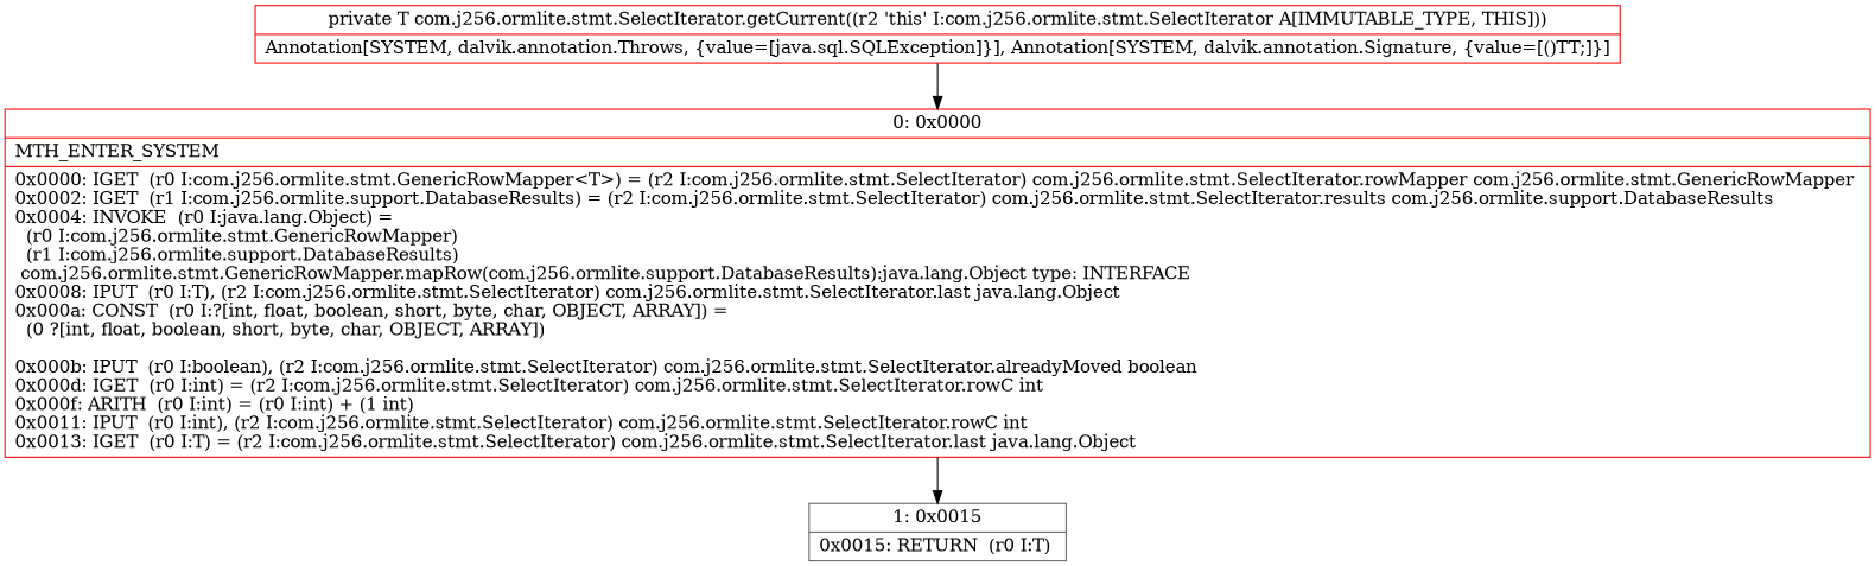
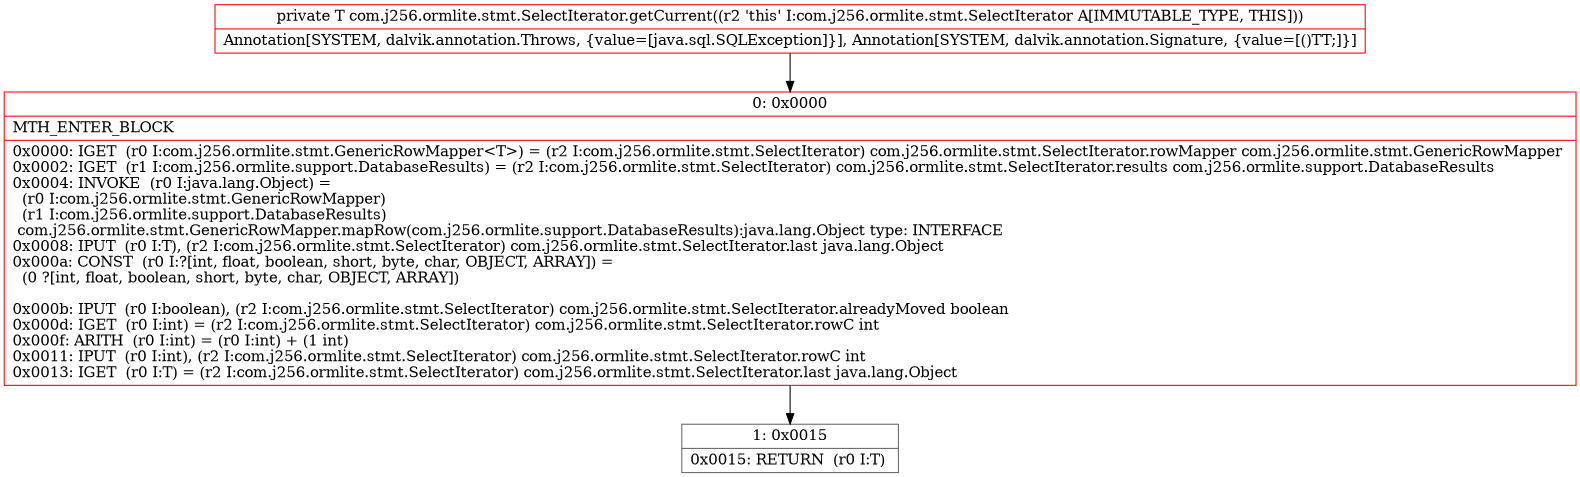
  digraph {
    node [shape=record color=red]
-   n1 [label="{0\:\ 0x0000|MTH_ENTER_SYSTEM\l|0x0000: IGET  (r0 I:com.j256.ormlite.stmt.GenericRowMapper\<T\>) = (r2 I:com.j256.ormlite.stmt.SelectIterator) com.j256.ormlite.stmt.SelectIterator.rowMapper com.j256.ormlite.stmt.GenericRowMapper \l0x0002: IGET  (r1 I:com.j256.ormlite.support.DatabaseResults) = (r2 I:com.j256.ormlite.stmt.SelectIterator) com.j256.ormlite.stmt.SelectIterator.results com.j256.ormlite.support.DatabaseResults \l0x0004: INVOKE  (r0 I:java.lang.Object) = \l  (r0 I:com.j256.ormlite.stmt.GenericRowMapper)\l  (r1 I:com.j256.ormlite.support.DatabaseResults)\l com.j256.ormlite.stmt.GenericRowMapper.mapRow(com.j256.ormlite.support.DatabaseResults):java.lang.Object type: INTERFACE \l0x0008: IPUT  (r0 I:T), (r2 I:com.j256.ormlite.stmt.SelectIterator) com.j256.ormlite.stmt.SelectIterator.last java.lang.Object \l0x000a: CONST  (r0 I:?[int, float, boolean, short, byte, char, OBJECT, ARRAY]) = \l  (0 ?[int, float, boolean, short, byte, char, OBJECT, ARRAY])\l \l0x000b: IPUT  (r0 I:boolean), (r2 I:com.j256.ormlite.stmt.SelectIterator) com.j256.ormlite.stmt.SelectIterator.alreadyMoved boolean \l0x000d: IGET  (r0 I:int) = (r2 I:com.j256.ormlite.stmt.SelectIterator) com.j256.ormlite.stmt.SelectIterator.rowC int \l0x000f: ARITH  (r0 I:int) = (r0 I:int) + (1 int) \l0x0011: IPUT  (r0 I:int), (r2 I:com.j256.ormlite.stmt.SelectIterator) com.j256.ormlite.stmt.SelectIterator.rowC int \l0x0013: IGET  (r0 I:T) = (r2 I:com.j256.ormlite.stmt.SelectIterator) com.j256.ormlite.stmt.SelectIterator.last java.lang.Object \l}"]
+   n1 [label="{0\:\ 0x0000|MTH_ENTER_BLOCK\l|0x0000: IGET  (r0 I:com.j256.ormlite.stmt.GenericRowMapper\<T\>) = (r2 I:com.j256.ormlite.stmt.SelectIterator) com.j256.ormlite.stmt.SelectIterator.rowMapper com.j256.ormlite.stmt.GenericRowMapper \l0x0002: IGET  (r1 I:com.j256.ormlite.support.DatabaseResults) = (r2 I:com.j256.ormlite.stmt.SelectIterator) com.j256.ormlite.stmt.SelectIterator.results com.j256.ormlite.support.DatabaseResults \l0x0004: INVOKE  (r0 I:java.lang.Object) = \l  (r0 I:com.j256.ormlite.stmt.GenericRowMapper)\l  (r1 I:com.j256.ormlite.support.DatabaseResults)\l com.j256.ormlite.stmt.GenericRowMapper.mapRow(com.j256.ormlite.support.DatabaseResults):java.lang.Object type: INTERFACE \l0x0008: IPUT  (r0 I:T), (r2 I:com.j256.ormlite.stmt.SelectIterator) com.j256.ormlite.stmt.SelectIterator.last java.lang.Object \l0x000a: CONST  (r0 I:?[int, float, boolean, short, byte, char, OBJECT, ARRAY]) = \l  (0 ?[int, float, boolean, short, byte, char, OBJECT, ARRAY])\l \l0x000b: IPUT  (r0 I:boolean), (r2 I:com.j256.ormlite.stmt.SelectIterator) com.j256.ormlite.stmt.SelectIterator.alreadyMoved boolean \l0x000d: IGET  (r0 I:int) = (r2 I:com.j256.ormlite.stmt.SelectIterator) com.j256.ormlite.stmt.SelectIterator.rowC int \l0x000f: ARITH  (r0 I:int) = (r0 I:int) + (1 int) \l0x0011: IPUT  (r0 I:int), (r2 I:com.j256.ormlite.stmt.SelectIterator) com.j256.ormlite.stmt.SelectIterator.rowC int \l0x0013: IGET  (r0 I:T) = (r2 I:com.j256.ormlite.stmt.SelectIterator) com.j256.ormlite.stmt.SelectIterator.last java.lang.Object \l}"]
    n2 [label="{1\:\ 0x0015|0x0015: RETURN  (r0 I:T) \l}" color=gray40]
    n3 [label="{private T com.j256.ormlite.stmt.SelectIterator.getCurrent((r2 'this' I:com.j256.ormlite.stmt.SelectIterator A[IMMUTABLE_TYPE, THIS]))  | Annotation[SYSTEM, dalvik.annotation.Throws, \{value=[java.sql.SQLException]\}], Annotation[SYSTEM, dalvik.annotation.Signature, \{value=[()TT;]\}]\l}"]
    n1 -> n2
    n3 -> n1
  }
